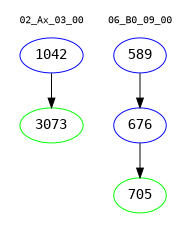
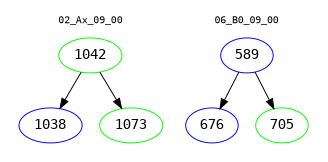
  digraph {
    fontname="DejaVu Sans Mono"
    node [color=blue fontname="DejaVu Sans Mono"]
    edge [color=black fontname="DejaVu Sans Mono"]
-   n1 [label=1042]
-   n3 [color=green label=3073]
+   n1 [color=green label=1042]
+   n2 [label=1038]
+   n3 [color=green label=1073]
    n4 [label=589]
    n5 [label=676]
    n6 [color=green label=705]
    subgraph cluster_1 {
      color=white
      fontsize=10
-     label="02_Ax_03_00"
+     label="02_Ax_09_00"
      n1
+     n2
      n3
    }
    subgraph cluster_2 {
      color=white
      fontsize=10
      label="06_B0_09_00"
      n4
      n5
      n6
    }
+   n1 -> n2
    n1 -> n3
    n4 -> n5
-   n5 -> n6
+   n4 -> n6
  }
